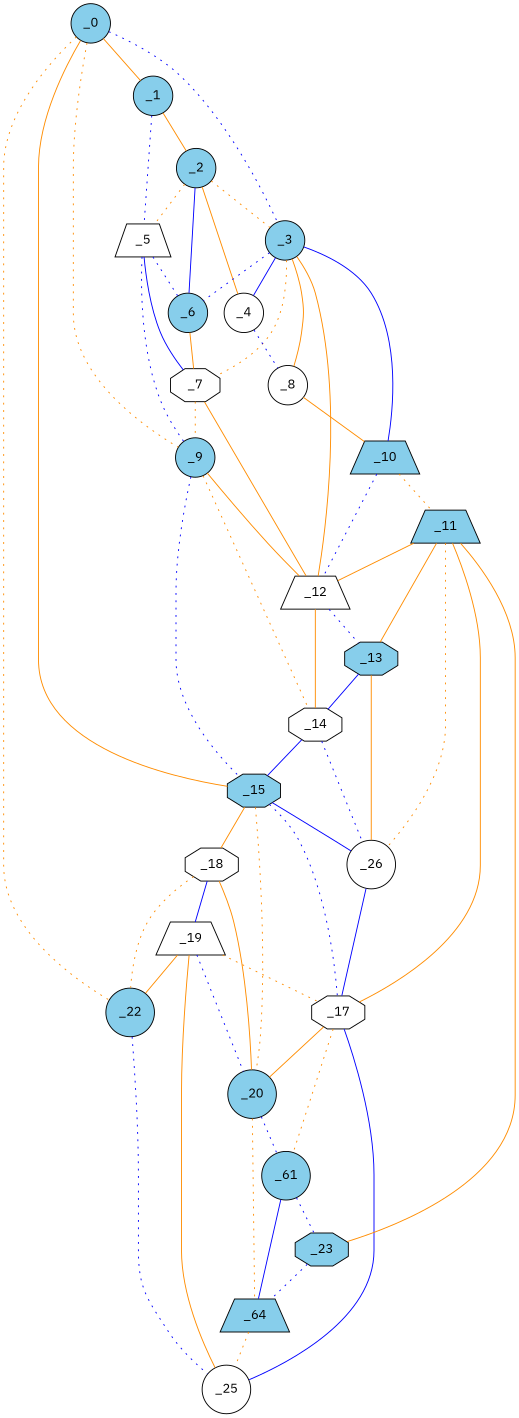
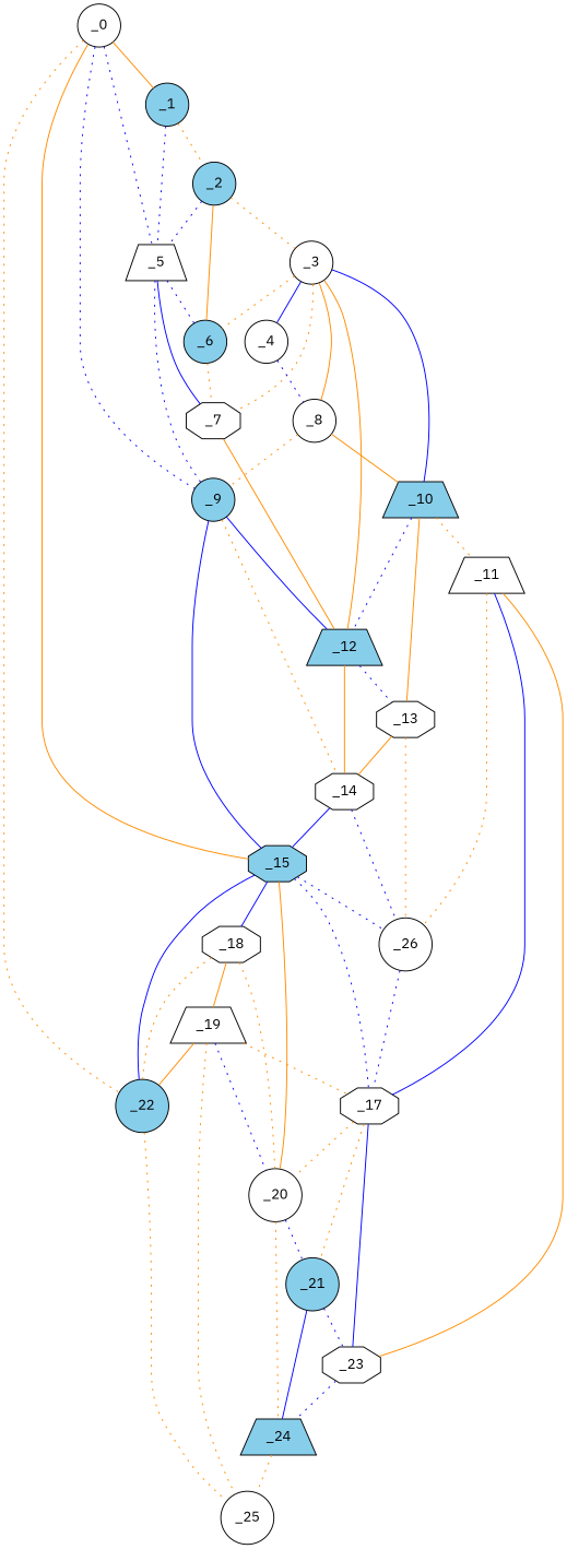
  graph {
    fontname="IBM Plex Sans"
    node [fillcolor=skyblue fontname="IBM Plex Sans" shape=circle style=filled x=76 y=82]
    edge [color=darkorange fontname="IBM Plex Sans" style=dotted valence=2]
-   _0 [x=1 y=91]
+   _0 [fillcolor=white x=1 y=91]
    _1 [x=2]
    _5 [fillcolor=white shape=trapezium x=17 y=70]
    _9 [x=41 y=66]
    _15 [shape=octagon y=79]
    _22 [x=114 y=99]
    _2 [x=5 y=71]
    _6 [x=19 y=62]
    _7 [fillcolor=white shape=octagon x=27 y=65]
-   _12 [fillcolor=white shape=trapezium x=49 y=45]
+   _12 [shape=trapezium x=49 y=45]
    _14 [fillcolor=white shape=octagon y=47]
    n12 [fillcolor=white label=_26 x=83 y=49]
    _17 [fillcolor=white shape=octagon x=91 y=52]
    _18 [fillcolor=white shape=octagon x=101 y=86]
-   _20 [x=107 y=76]
+   _20 [fillcolor=white x=107 y=76]
    _25 [fillcolor=white x=126 y=89]
-   _3 [x=14 y=49]
+   _3 [fillcolor=white x=14 y=49]
    _4 [fillcolor=white x=16 y=35]
-   _13 [shape=octagon x=60 y=40]
-   _23 [shape=octagon x=117 y=62]
-   _21 [x=110 y=67 label=_61]
+   _13 [fillcolor=white shape=octagon x=60 y=40]
+   _23 [fillcolor=white shape=octagon x=117 y=62]
+   _21 [x=110 y=67]
    _19 [fillcolor=white shape=trapezium x=104 y=85]
-   _24 [shape=trapezium x=126 label=_64]
+   _24 [shape=trapezium x=126]
    _8 [fillcolor=white x=28 y=29]
    _10 [shape=trapezium x=42 y=33]
-   _11 [shape=trapezium x=49 y=35]
+   _11 [fillcolor=white shape=trapezium x=49 y=35]
    _0 -- _1 [style=solid valence=1]
-   _0 -- _3 [color=blue]
-   _0 -- _9 [valence=1]
+   _0 -- _5 [color=blue]
+   _0 -- _9 [color=blue valence=1]
    _0 -- _15 [style=solid valence=1]
    _0 -- _22 [valence=1]
    _1 -- _5 [color=blue valence=1]
-   _1 -- _2 [style=solid valence=1]
+   _1 -- _2 [valence=1]
    _5 -- _9 [color=blue valence=1]
    _5 -- _6 [color=blue]
    _5 -- _7 [color=blue style=solid valence=1]
-   _9 -- _15 [color=blue]
-   _9 -- _12 [style=solid valence=1]
+   _9 -- _15 [color=blue style=solid]
+   _9 -- _12 [color=blue style=solid valence=1]
    _9 -- _14 [valence=1]
-   _15 -- n12 [color=blue style=solid valence=1]
+   _15 -- _22 [color=blue style=solid]
+   _15 -- n12 [color=blue valence=1]
    _15 -- _17 [color=blue]
-   _15 -- _18 [style=solid valence=1]
-   _15 -- _20 [valence=1]
-   _22 -- _25 [color=blue valence=1]
-   _2 -- _5 [valence=1]
-   _2 -- _6 [color=blue style=solid]
+   _15 -- _18 [color=blue style=solid valence=1]
+   _15 -- _20 [style=solid valence=1]
+   _22 -- _25 [valence=1]
+   _2 -- _5 [color=blue valence=1]
+   _2 -- _6 [style=solid]
    _2 -- _3
-   _2 -- _4 [style=solid valence=1]
-   _6 -- _7 [style=solid valence=1]
-   _7 -- _9
+   _6 -- _7 [valence=1]
+   _8 -- _9
    _7 -- _12 [style=solid valence=1]
    _12 -- _14 [style=solid]
    _12 -- _13 [color=blue]
    _14 -- _15 [color=blue style=solid]
    _14 -- n12 [color=blue]
-   n12 -- _17 [color=blue style=solid]
-   _17 -- _20 [style=solid]
-   _17 -- _25 [color=blue style=solid]
+   n12 -- _17 [color=blue]
+   _17 -- _20
+   _17 -- _23 [color=blue style=solid]
    _17 -- _21
    _18 -- _22 [valence=1]
-   _18 -- _20 [style=solid]
-   _18 -- _19 [color=blue style=solid]
+   _18 -- _20
+   _18 -- _19 [style=solid]
    _20 -- _21 [color=blue]
    _20 -- _24
-   _3 -- _6 [color=blue valence=1]
+   _3 -- _6 [valence=1]
    _3 -- _7
    _3 -- _12 [style=solid]
    _3 -- _4 [color=blue style=solid]
    _3 -- _8 [style=solid valence=1]
    _3 -- _10 [color=blue style=solid valence=1]
    _4 -- _8 [color=blue valence=1]
-   _13 -- _14 [color=blue style=solid]
-   _13 -- n12 [style=solid]
+   _13 -- _14 [style=solid]
+   _13 -- n12
    _23 -- _24 [color=blue valence=1]
    _21 -- _23 [color=blue]
    _21 -- _24 [color=blue style=solid]
    _19 -- _22 [style=solid]
    _19 -- _17
    _19 -- _20 [color=blue valence=1]
-   _19 -- _25 [style=solid]
+   _19 -- _25
    _24 -- _25 [valence=1]
    _8 -- _10 [style=solid valence=1]
    _10 -- _12 [color=blue valence=1]
    _10 -- _11 [valence=1]
-   _11 -- _12 [style=solid]
    _11 -- n12
-   _11 -- _17 [style=solid]
-   _11 -- _13 [style=solid]
+   _11 -- _17 [color=blue style=solid]
+   _10 -- _13 [style=solid]
    _11 -- _23 [style=solid valence=1]
  }
